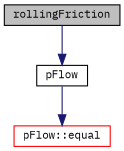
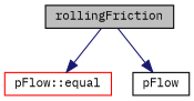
  digraph {
    fontname="IBM Plex Mono"
    rankdir=TB
    node [color=black fillcolor=white fontname="IBM Plex Mono" fontsize=10 shape=record style=filled]
    edge [color=midnightblue fontname="IBM Plex Mono" fontsize=10 labelfontname=Helvetica labelfontsize=10 style=solid]
    n1 [fillcolor=grey75 fontcolor=black height=0.2 label=rollingFriction width=0.4]
    n2 [color=red height=0.2 label="pFlow::equal" width=0.4]
    n3 [height=0.2 label=pFlow width=0.4]
-   n3 -> n2
+   n1 -> n2
    n1 -> n3
  }
